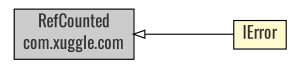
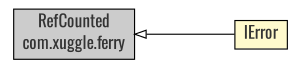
  digraph {
    rankdir=LR
    ranksep=1
    fontname=Oswald
    node [fontcolor=grey20 fontname=Oswald fontsize=15.0 shape=plaintext]
-   n1 [label=<<table border="0" cellborder="1" cellspacing="0" cellpadding="2" port="p" bgcolor="grey80" href="../ferry/RefCounted.html"> 		<tr><td><table border="0" cellspacing="0" cellpadding="1"> 			<tr><td> RefCounted </td></tr> 			<tr><td> com.xuggle.com </td></tr> 		</table></td></tr> 		</table>>]
+   n1 [label=<<table border="0" cellborder="1" cellspacing="0" cellpadding="2" port="p" bgcolor="grey80" href="../ferry/RefCounted.html"> 		<tr><td><table border="0" cellspacing="0" cellpadding="1"> 			<tr><td> RefCounted </td></tr> 			<tr><td> com.xuggle.ferry </td></tr> 		</table></td></tr> 		</table>>]
    n2 [label=<<table border="0" cellborder="1" cellspacing="0" cellpadding="2" port="p" bgcolor="lemonChiffon" href="./IError.html"> 		<tr><td><table border="0" cellspacing="0" cellpadding="1"> 			<tr><td> IError </td></tr> 		</table></td></tr> 		</table>>]
    n1 -> n2 [arrowtail=empty dir=back fontname=Oswald fontsize=10 headport=p labelfontname=Helvetica labelfontsize=10 tailport=p]
  }
